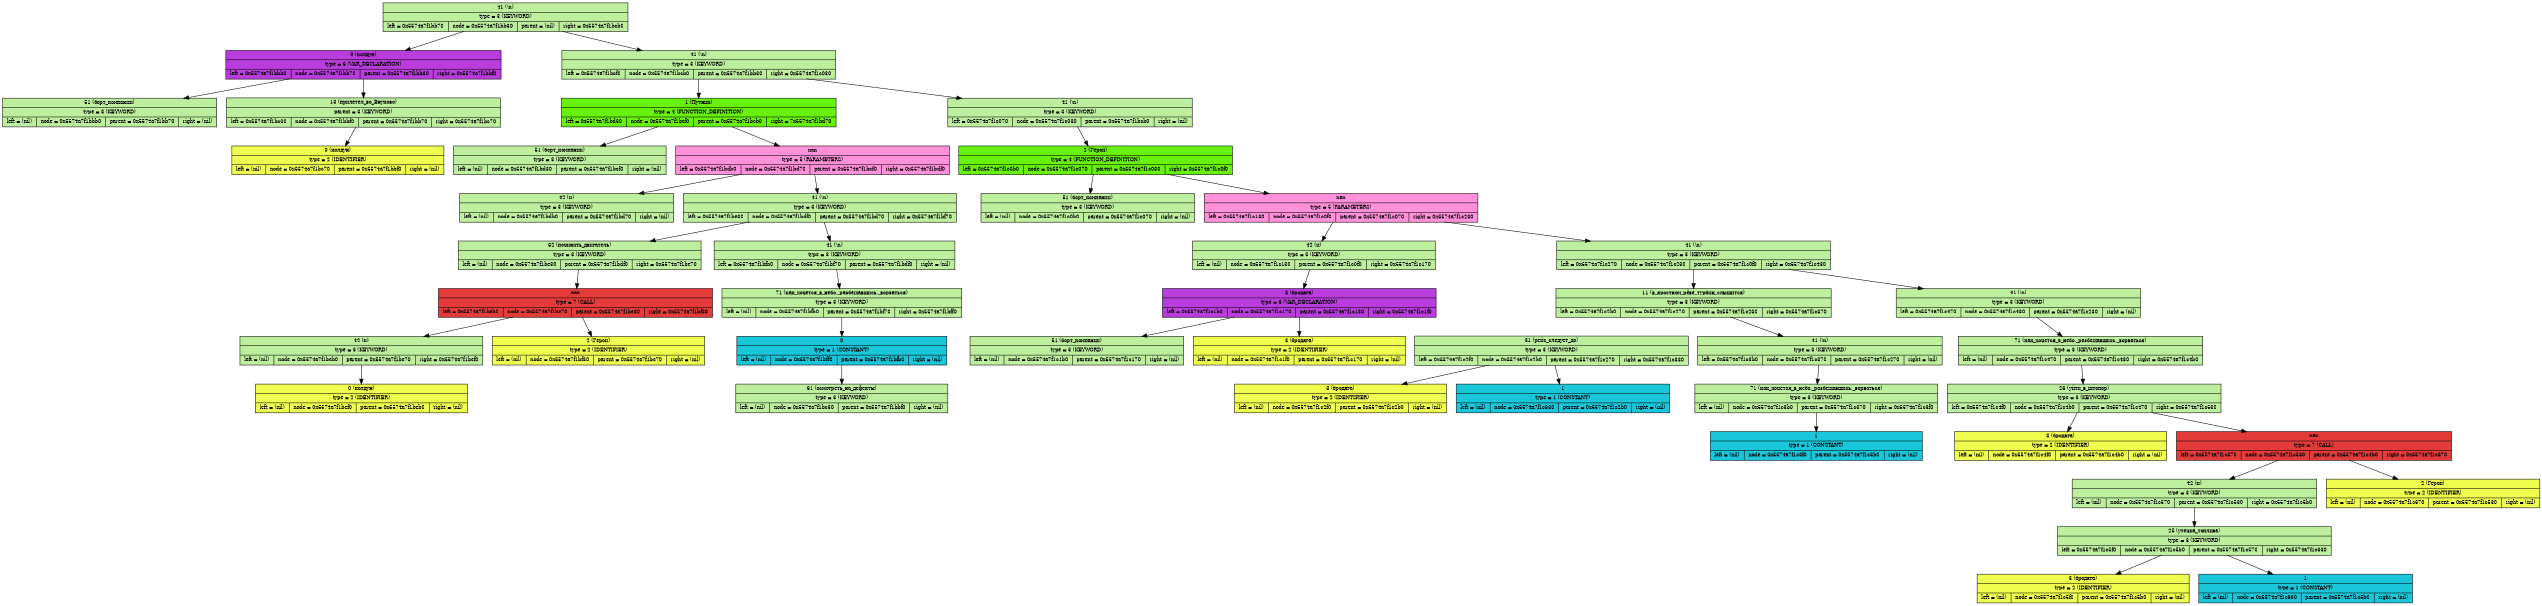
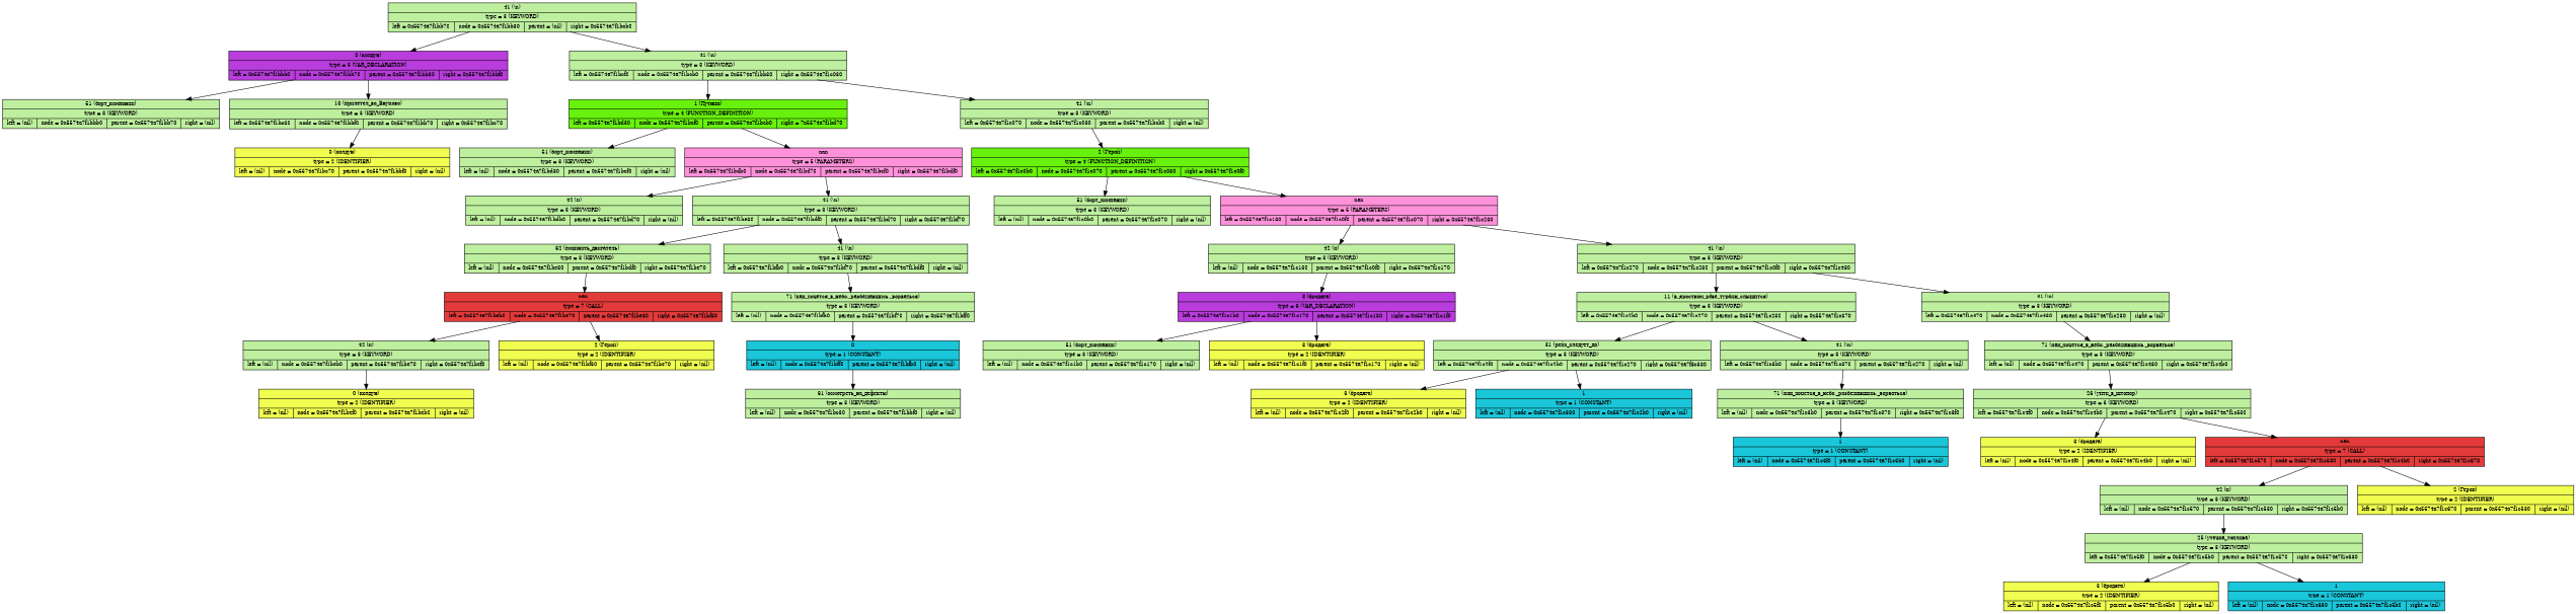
  digraph {
    node [fillcolor="#BDEF9E" fontsize=9 shape=record style=filled]
    edge [color=black fontsize=12]
    n1 [label="{41 (\\n)| type = 3 (KEYWORD) | {left = 0x5574a7f1bb70 | node = 0x5574a7f1bb30 | parent = (nil) | right = 0x5574a7f1bcb0}}"]
    n2 [fillcolor="#B93CDC" label="{0 (колдун)| type = 6 (VAR_DECLARATION) | {left = 0x5574a7f1bbb0 | node = 0x5574a7f1bb70 | parent = 0x5574a7f1bb30 | right = 0x5574a7f1bbf0}}"]
    n3 [label="{41 (\\n)| type = 3 (KEYWORD) | {left = 0x5574a7f1bcf0 | node = 0x5574a7f1bcb0 | parent = 0x5574a7f1bb30 | right = 0x5574a7f1c030}}"]
    n4 [label="{51 (борт_компании)| type = 3 (KEYWORD) | {left = (nil) | node = 0x5574a7f1bbb0 | parent = 0x5574a7f1bb70 | right = (nil)}}"]
-   n5 [label="{13 (прилетел_во_Внуково)| parent = 3 (KEYWORD) | {left = 0x5574a7f1bc30 | node = 0x5574a7f1bbf0 | parent = 0x5574a7f1bb70 | right = 0x5574a7f1bc70}}"]
+   n5 [label="{13 (прилетел_во_Внуково)| type = 3 (KEYWORD) | {left = 0x5574a7f1bc30 | node = 0x5574a7f1bbf0 | parent = 0x5574a7f1bb70 | right = 0x5574a7f1bc70}}"]
    n6 [fillcolor="#68F10D" label="{1 (Путник)| type = 4 (FUNCTION_DEFINITION) | {left = 0x5574a7f1bd30 | node = 0x5574a7f1bcf0 | parent = 0x5574a7f1bcb0 | right = 7x5574a7f1bd70}}"]
    n7 [label="{41 (\\n)| type = 3 (KEYWORD) | {left = 0x5574a7f1c070 | node = 0x5574a7f1c030 | parent = 0x5574a7f1bcb0 | right = (nil)}}"]
    n8 [fillcolor="#F0FF4F" label="{0 (колдун)| type = 2 (IDENTIFIER) | {left = (nil) | node = 0x5574a7f1bc70 | parent = 0x5574a7f1bbf0 | right = (nil)}}"]
    n9 [label="{61 (осмотреть_на_дефекты)| type = 3 (KEYWORD) | {left = (nil) | node = 0x5574a7f1bc30 | parent = 0x5574a7f1bbf0 | right = (nil)}}"]
    n10 [label="{51 (борт_компании)| type = 3 (KEYWORD) | {left = (nil) | node = 0x5574a7f1bd30 | parent = 0x5574a7f1bcf0 | right = (nil)}}"]
    n11 [fillcolor="#FF91DA" label="{nan| type = 5 (PARAMETERS) | {left = 0x5574a7f1bdb0 | node = 0x5574a7f1bd70 | parent = 0x5574a7f1bcf0 | right = 0x5574a7f1bdf0}}"]
    n12 [fillcolor="#68F10D" label="{2 (Герой)| type = 4 (FUNCTION_DEFINITION) | {left = 0x5574a7f1c0b0 | node = 0x5574a7f1c070 | parent = 0x5574a7f1c030 | right = 0x5574a7f1c0f0}}"]
    n13 [label="{42 (и)| type = 3 (KEYWORD) | {left = (nil) | node = 0x5574a7f1bdb0 | parent = 0x5574a7f1bd70 | right = (nil)}}"]
    n14 [label="{41 (\\n)| type = 3 (KEYWORD) | {left = 0x5574a7f1be30 | node = 0x5574a7f1bdf0 | parent = 0x5574a7f1bd70 | right = 0x5574a7f1bf70}}"]
    n15 [label="{62 (починить_двигатель)| type = 3 (KEYWORD) | {left = (nil) | node = 0x5574a7f1be30 | parent = 0x5574a7f1bdf0 | right = 0x5574a7f1be70}}"]
    n16 [label="{41 (\\n)| type = 3 (KEYWORD) | {left = 0x5574a7f1bfb0 | node = 0x5574a7f1bf70 | parent = 0x5574a7f1bdf0 | right = (nil)}}"]
    n17 [fillcolor="#E33A3A" label="{nan| type = 7 (CALL) | {left = 0x5574a7f1beb0 | node = 0x5574a7f1be70 | parent = 0x5574a7f1be30 | right = 0x5574a7f1bf30}}"]
    n18 [label="{71 (как_хочется_в_небо,_разбежавшись,_ворваться)| type = 3 (KEYWORD) | {left = (nil) | node = 0x5574a7f1bfb0 | parent = 0x5574a7f1bf70 | right = 0x5574a7f1bff0}}"]
    n19 [label="{42 (и)| type = 3 (KEYWORD) | {left = (nil) | node = 0x5574a7f1beb0 | parent = 0x5574a7f1be70 | right = 0x5574a7f1bef0}}"]
    n20 [fillcolor="#F0FF4F" label="{2 (Герой)| type = 2 (IDENTIFIER) | {left = (nil) | node = 0x5574a7f1bf30 | parent = 0x5574a7f1be70 | right = (nil)}}"]
    n21 [fillcolor="#F0FF4F" label="{0 (колдун)| type = 2 (IDENTIFIER) | {left = (nil) | node = 0x5574a7f1bef0 | parent = 0x5574a7f1beb0 | right = (nil)}}"]
    n22 [fillcolor="#1AC6D9" label="{0| type = 1 (CONSTANT) | {left = (nil) | node = 0x5574a7f1bff0 | parent = 0x5574a7f1bfb0 | right = (nil)}}"]
    n23 [label="{51 (борт_компании)| type = 3 (KEYWORD) | {left = (nil) | node = 0x5574a7f1c0b0 | parent = 0x5574a7f1c070 | right = (nil)}}"]
    n24 [fillcolor="#FF91DA" label="{nan| type = 5 (PARAMETERS) | {left = 0x5574a7f1c130 | node = 0x5574a7f1c0f0 | parent = 0x5574a7f1c070 | right = 0x5574a7f1c230}}"]
    n25 [label="{42 (и)| type = 3 (KEYWORD) | {left = (nil) | node = 0x5574a7f1c130 | parent = 0x5574a7f1c0f0 | right = 0x5574a7f1c170}}"]
    n26 [label="{41 (\\n)| type = 3 (KEYWORD) | {left = 0x5574a7f1c270 | node = 0x5574a7f1c230 | parent = 0x5574a7f1c0f0 | right = 0x5574a7f1c430}}"]
    n27 [fillcolor="#B93CDC" label="{3 (бродяга)| type = 6 (VAR_DECLARATION) | {left = 0x5574a7f1c1b0 | node = 0x5574a7f1c170 | parent = 0x5574a7f1c130 | right = 0x5574a7f1c1f0}}"]
    n28 [label="{11 (в_яростном_рёве_турбин_слышится)| type = 3 (KEYWORD) | {left = 0x5574a7f1c2b0 | node = 0x5574a7f1c270 | parent = 0x5574a7f1c230 | right = 0x5574a7f1c370}}"]
    n29 [label="{41 (\\n)| type = 3 (KEYWORD) | {left = 0x5574a7f1c470 | node = 0x5574a7f1c430 | parent = 0x5574a7f1c230 | right = (nil)}}"]
    n30 [label="{51 (борт_компании)| type = 3 (KEYWORD) | {left = (nil) | node = 0x5574a7f1c1b0 | parent = 0x5574a7f1c170 | right = (nil)}}"]
    n31 [fillcolor="#F0FF4F" label="{3 (бродяга)| type = 2 (IDENTIFIER) | {left = (nil) | node = 0x5574a7f1c1f0 | parent = 0x5574a7f1c170 | right = (nil)}}"]
-   n32 [label="{31 (рейс_следует_до)| type = 3 (KEYWORD) | {left = 0x5574a7f1c2f0 | node = 0x5574a7f1c2b0 | parent = 0x5574a7f1c270 | right = 0x5574a7f1c330}}"]
+   n32 [label="{31 (рейс_следует_до)| type = 3 (KEYWORD) | {left = 0x5574a7f1c2f0 | node = 0x5574a7f1c2b0 | parent = 0x5574a7f1c270 | right = 0x5574a7f8c330}}"]
    n33 [label="{41 (\\n)| type = 3 (KEYWORD) | {left = 0x5574a7f1c3b0 | node = 0x5574a7f1c370 | parent = 0x5574a7f1c270 | right = (nil)}}"]
    n34 [label="{71 (как_хочется_в_небо,_разбежавшись,_ворваться)| type = 3 (KEYWORD) | {left = (nil) | node = 0x5574a7f1c470 | parent = 0x5574a7f1c430 | right = 0x5574a7f1c4b0}}"]
    n35 [fillcolor="#F0FF4F" label="{3 (бродяга)| type = 2 (IDENTIFIER) | {left = (nil) | node = 0x5574a7f1c2f0 | parent = 0x5574a7f1c2b0 | right = (nil)}}"]
    n36 [fillcolor="#1AC6D9" label="{1| type = 1 (CONSTANT) | {left = (nil) | node = 0x5574a7f1c330 | parent = 0x5574a7f1c2b0 | right = (nil)}}"]
    n37 [label="{71 (как_хочется_в_небо,_разбежавшись,_ворваться)| type = 3 (KEYWORD) | {left = (nil) | node = 0x5574a7f1c3b0 | parent = 0x5574a7f1c370 | right = 0x5574a7f1c3f0}}"]
    n38 [fillcolor="#1AC6D9" label="{1| type = 1 (CONSTANT) | {left = (nil) | node = 0x5574a7f1c3f0 | parent = 0x5574a7f1c3b0 | right = (nil)}}"]
    n39 [label="{26 (уйти_в_штопор)| type = 3 (KEYWORD) | {left = 0x5574a7f1c4f0 | node = 0x5574a7f1c4b0 | parent = 0x5574a7f1c470 | right = 0x5574a7f1c530}}"]
    n40 [fillcolor="#F0FF4F" label="{3 (бродяга)| type = 2 (IDENTIFIER) | {left = (nil) | node = 0x5574a7f1c4f0 | parent = 0x5574a7f1c4b0 | right = (nil)}}"]
    n41 [fillcolor="#E33A3A" label="{nan| type = 7 (CALL) | {left = 0x5574a7f1c570 | node = 0x5574a7f1c530 | parent = 0x5574a7f1c4b0 | right = 0x5574a7f1c670}}"]
    n42 [label="{42 (и)| type = 3 (KEYWORD) | {left = (nil) | node = 0x5574a7f1c570 | parent = 0x5574a7f1c530 | right = 0x5574a7f1c5b0}}"]
    n43 [fillcolor="#F0FF4F" label="{2 (Герой)| type = 2 (IDENTIFIER) | {left = (nil) | node = 0x5574a7f1c670 | parent = 0x5574a7f1c530 | right = (nil)}}"]
    n44 [label="{25 (утечка_топлива)| type = 3 (KEYWORD) | {left = 0x5574a7f1c5f0 | node = 0x5574a7f1c5b0 | parent = 0x5574a7f1c570 | right = 0x5574a7f1c630}}"]
    n45 [fillcolor="#F0FF4F" label="{3 (бродяга)| type = 2 (IDENTIFIER) | {left = (nil) | node = 0x5574a7f1c5f0 | parent = 0x5574a7f1c5b0 | right = (nil)}}"]
    n46 [fillcolor="#1AC6D9" label="{1| type = 1 (CONSTANT) | {left = (nil) | node = 0x5574a7f1c630 | parent = 0x5574a7f1c5b0 | right = (nil)}}"]
    n1 -> n2
    n1 -> n3
    n2 -> n4
    n2 -> n5
    n3 -> n6
    n3 -> n7
    n5 -> n8
    n6 -> n10
    n6 -> n11
    n7 -> n12
    n11 -> n13
    n11 -> n14
    n12 -> n23
    n12 -> n24
    n14 -> n15
    n14 -> n16
    n15 -> n17
    n16 -> n18
    n17 -> n19
    n17 -> n20
    n18 -> n22
    n19 -> n21
    n22 -> n9
    n24 -> n25
    n24 -> n26
    n25 -> n27
    n26 -> n28
    n26 -> n29
    n27 -> n30
    n27 -> n31
+   n28 -> n32
    n28 -> n33
    n29 -> n34
    n32 -> n35
    n32 -> n36
    n33 -> n37
    n34 -> n39
    n37 -> n38
    n39 -> n40
    n39 -> n41
    n41 -> n42
    n41 -> n43
    n42 -> n44
    n44 -> n45
    n44 -> n46
  }
